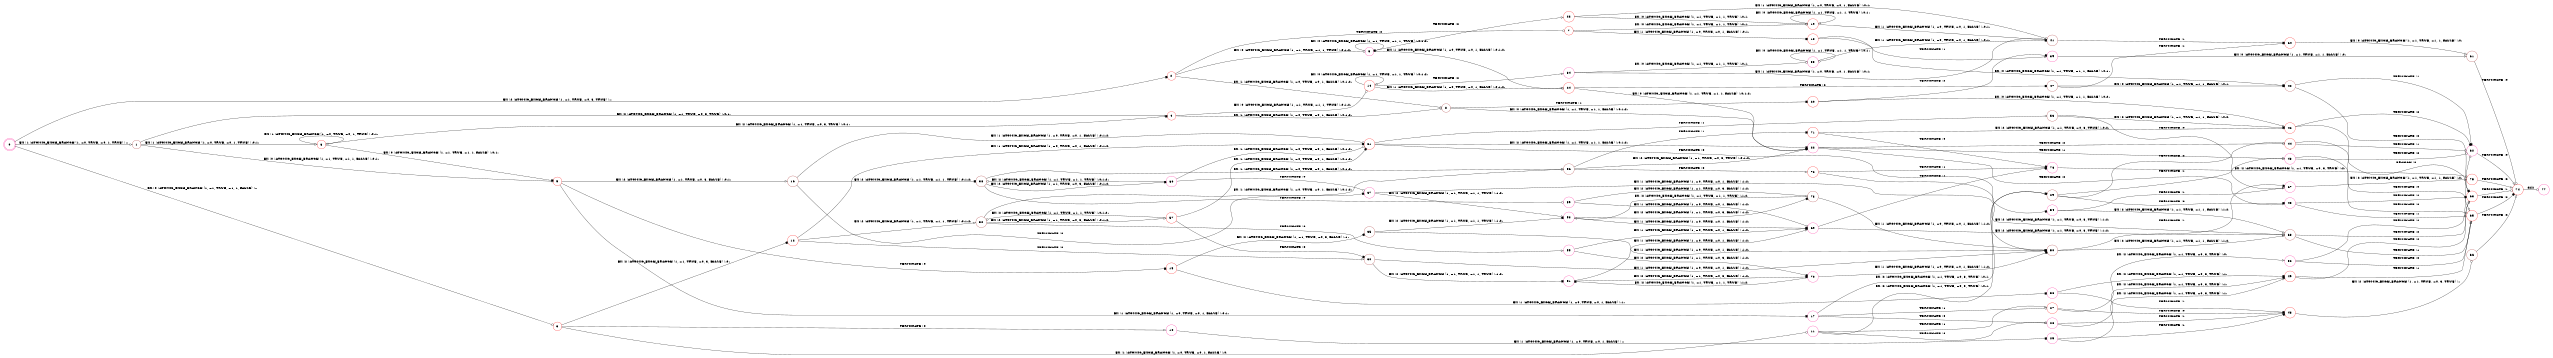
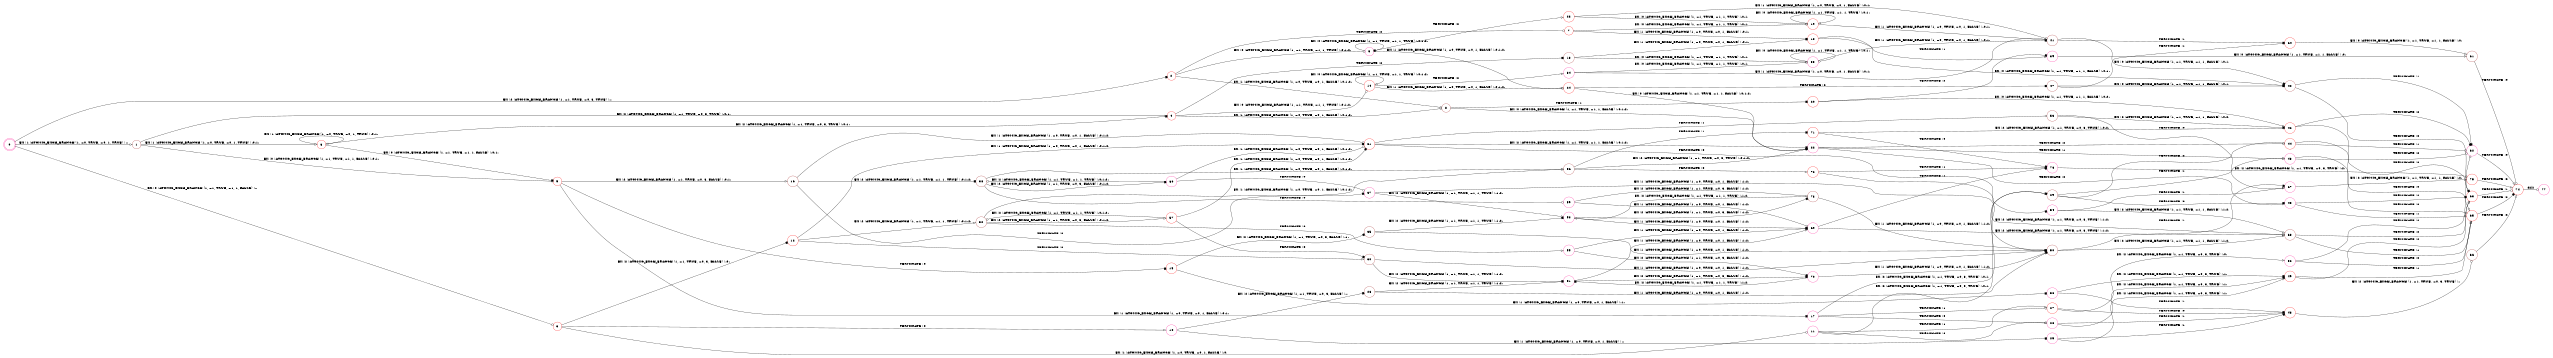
  digraph {
    rankdir=LR
    node [color=deeppink shape=circle]
    edge [arrowhead=box]
    0 [peripheries=2]
    1 [color=brown]
    2 [color=red]
    3 [color=red]
    4 [color=red]
    5 [color=red]
    6 [color=red]
    7 [color=red]
    8 [color=brown]
    9
    10
    11
    12 [color=red]
+   13 [color=brown]
    14 [color=red]
    15 [color=red]
    16 [color=brown]
    17
    18 [color=red]
    19 [color=red]
    20 [color=red]
    22
    23 [color=red]
    24 [color=red]
    25
+   26 [color=brown]
    27 [color=red]
    28
    29 [color=brown]
    30 [color=brown]
    31 [color=red]
    32 [color=brown]
    33
    34
    35 [color=brown]
    36
    37
    38 [color=brown]
    39
    40 [color=brown]
    41 [color=brown]
    42 [color=red]
    43
    44 [color=red]
    45
    47 [color=brown]
    48 [color=red]
    49 [color=red]
    50 [color=brown]
    51
    52
    53 [color=brown]
    54
    55
    56 [color=brown]
    57 [color=red]
    58
    59
    60
    61 [color=brown]
    62
    63 [color=red]
    64 [color=red]
    65 [color=red]
    66 [color=brown]
    67
    68 [color=brown]
    69
    70
    71 [color=red]
    72 [color=red]
    73 [color=brown]
    74 [color=red]
    75 [color=red]
    76
    77
    0 -> 1 [arrowhead=onormal label="EX !1 !ATOMIC_EXCH_BRANCH (1, +0, TRUE, +0, 1, TRUE) !::"]
    0 -> 2 [label="EX !2 !ATOMIC_EXCH_BRANCH (1, +1, TRUE, +0, 3, TRUE) !::"]
    0 -> 3 [arrowhead=odot label="EX !0 !ATOMIC_EXCH_BRANCH (1, +1, TRUE, +1, 1, FALSE) !::"]
    1 -> 4 [arrowhead=onormal label="EX !2 !ATOMIC_EXCH_BRANCH (1, +1, TRUE, +0, 3, TRUE) !:0:1:"]
    1 -> 5 [arrowhead=odot label="EX !0 !ATOMIC_EXCH_BRANCH (1, +1, TRUE, +1, 1, FALSE) !:0:1:"]
    1 -> 6 [arrowhead=onormal label="EX !1 !ATOMIC_EXCH_BRANCH (1, +0, TRUE, +0, 1, TRUE) !:0:1:"]
    2 -> 7 [arrowhead=odot label="TERMINATE !2"]
    2 -> 8 [arrowhead=odot label="EX !1 !ATOMIC_EXCH_BRANCH (1, +0, TRUE, +0, 1, FALSE) !:0:1:2:"]
    2 -> 9 [arrowhead=odot label="EX !0 !ATOMIC_EXCH_BRANCH (1, +1, TRUE, +1, 1, TRUE) !:0:1:2:"]
    3 -> 10 [arrowhead=onormal label="TERMINATE !0"]
    3 -> 11 [arrowhead=odot label="EX !1 !ATOMIC_EXCH_BRANCH (1, +0, TRUE, +0, 1, FALSE) !:0:"]
    3 -> 12 [label="EX !2 !ATOMIC_EXCH_BRANCH (1, +1, TRUE, +0, 3, FALSE) !:0:"]
    4 -> 8 [arrowhead=odot label="EX !1 !ATOMIC_EXCH_BRANCH (1, +0, TRUE, +0, 1, FALSE) !:0:1:2:"]
+   4 -> 13 [label="TERMINATE !2"]
    4 -> 14 [arrowhead=odot label="EX !0 !ATOMIC_EXCH_BRANCH (1, +1, TRUE, +1, 1, TRUE) !:0:1:2:"]
    5 -> 15 [label="TERMINATE !0"]
    5 -> 16 [arrowhead=onormal label="EX !2 !ATOMIC_EXCH_BRANCH (1, +1, TRUE, +0, 3, FALSE) !:0:1:"]
    5 -> 17 [label="EX !1 !ATOMIC_EXCH_BRANCH (1, +0, TRUE, +0, 1, FALSE) !:0:1:"]
    6 -> 4 [label="EX !2 !ATOMIC_EXCH_BRANCH (1, +1, TRUE, +0, 3, TRUE) !:0:1:"]
    6 -> 5 [label="EX !0 !ATOMIC_EXCH_BRANCH (1, +1, TRUE, +1, 1, FALSE) !:0:1:"]
    6 -> 6 [arrowhead=onormal label="EX !1 !ATOMIC_EXCH_BRANCH (1, +0, TRUE, +0, 1, TRUE) !:0:1:"]
    7 -> 18 [label="EX !1 !ATOMIC_EXCH_BRANCH (1, +0, TRUE, +0, 1, FALSE) !:0:1:"]
    7 -> 19 [arrowhead=odot label="EX !0 !ATOMIC_EXCH_BRANCH (1, +1, TRUE, +1, 1, TRUE) !:0:1:"]
    8 -> 20 [label="TERMINATE !1"]
    8 -> 22 [arrowhead=onormal label="EX !0 !ATOMIC_EXCH_BRANCH (1, +1, TRUE, +1, 1, FALSE) !:0:1:2:"]
    9 -> 9 [label="EX !0 !ATOMIC_EXCH_BRANCH (1, +1, TRUE, +1, 1, TRUE) !:0:1:2:"]
    9 -> 23 [arrowhead=onormal label="TERMINATE !2"]
    9 -> 24 [arrowhead=odot label="EX !1 !ATOMIC_EXCH_BRANCH (1, +0, TRUE, +0, 1, FALSE) !:0:1:2:"]
    10 -> 25 [label="EX !1 !ATOMIC_EXCH_BRANCH (1, +0, TRUE, +0, 1, FALSE) !::"]
+   10 -> 26 [label="EX !2 !ATOMIC_EXCH_BRANCH (1, +1, TRUE, +0, 3, FALSE) !::"]
    11 -> 27 [arrowhead=onormal label="TERMINATE !1"]
    11 -> 28 [arrowhead=odot label="TERMINATE !0"]
    11 -> 29 [label="EX !2 !ATOMIC_EXCH_BRANCH (1, +1, TRUE, +0, 3, TRUE) !:0:1:"]
    12 -> 30 [arrowhead=onormal label="TERMINATE !0"]
    12 -> 31 [label="EX !1 !ATOMIC_EXCH_BRANCH (1, +0, TRUE, +0, 1, FALSE) !:0:1:2:"]
    12 -> 32 [arrowhead=onormal label="EX !2 !ATOMIC_EXCH_BRANCH (1, +1, TRUE, +1, 1, TRUE) !:0:1:2:"]
+   13 -> 18 [arrowhead=odot label="EX !1 !ATOMIC_EXCH_BRANCH (1, +0, TRUE, +0, 1, FALSE) !:0:1:"]
+   13 -> 33 [arrowhead=onormal label="EX !0 !ATOMIC_EXCH_BRANCH (1, +1, TRUE, +1, 1, TRUE) !:0:1:"]
    14 -> 14 [arrowhead=onormal label="EX !0 !ATOMIC_EXCH_BRANCH (1, +1, TRUE, +1, 1, TRUE) !:0:1:2:"]
    14 -> 24 [arrowhead=onormal label="EX !1 !ATOMIC_EXCH_BRANCH (1, +0, TRUE, +0, 1, FALSE) !:0:1:2:"]
    14 -> 34 [arrowhead=onormal label="TERMINATE !2"]
    15 -> 35 [label="EX !2 !ATOMIC_EXCH_BRANCH (1, +1, TRUE, +0, 3, FALSE) !:1:"]
    15 -> 36 [label="EX !1 !ATOMIC_EXCH_BRANCH (1, +0, TRUE, +0, 1, FALSE) !:1:"]
    16 -> 31 [arrowhead=odot label="EX !1 !ATOMIC_EXCH_BRANCH (1, +0, TRUE, +0, 1, FALSE) !:0:1:2:"]
    16 -> 37 [label="TERMINATE !0"]
    16 -> 38 [label="EX !2 !ATOMIC_EXCH_BRANCH (1, +1, TRUE, +1, 1, TRUE) !:0:1:2:"]
    17 -> 27 [arrowhead=odot label="TERMINATE !1"]
    17 -> 28 [arrowhead=onormal label="TERMINATE !0"]
    17 -> 29 [arrowhead=onormal label="EX !2 !ATOMIC_EXCH_BRANCH (1, +1, TRUE, +0, 3, TRUE) !:0:1:"]
    18 -> 39 [arrowhead=onormal label="TERMINATE !1"]
    18 -> 40 [label="EX !0 !ATOMIC_EXCH_BRANCH (1, +1, TRUE, +1, 1, FALSE) !:0:1:"]
    19 -> 19 [arrowhead=onormal label="EX !0 !ATOMIC_EXCH_BRANCH (1, +1, TRUE, +1, 1, TRUE) !:0:1:"]
    19 -> 41 [arrowhead=odot label="EX !1 !ATOMIC_EXCH_BRANCH (1, +0, TRUE, +0, 1, FALSE) !:0:1:"]
    20 -> 39 [label="TERMINATE !2"]
    20 -> 42 [arrowhead=onormal label="EX !0 !ATOMIC_EXCH_BRANCH (1, +1, TRUE, +1, 1, FALSE) !:0:2:"]
    22 -> 43 [arrowhead=odot label="TERMINATE !1"]
    22 -> 44 [arrowhead=odot label="TERMINATE !2"]
    22 -> 45 [arrowhead=onormal label="TERMINATE !0"]
    23 -> 19 [arrowhead=odot label="EX !0 !ATOMIC_EXCH_BRANCH (1, +1, TRUE, +1, 1, TRUE) !:0:1:"]
    23 -> 41 [arrowhead=odot label="EX !1 !ATOMIC_EXCH_BRANCH (1, +0, TRUE, +0, 1, FALSE) !:0:1:"]
    24 -> 22 [arrowhead=onormal label="EX !0 !ATOMIC_EXCH_BRANCH (1, +1, TRUE, +1, 1, FALSE) !:0:1:2:"]
    24 -> 47 [label="TERMINATE !2"]
    25 -> 48 [label="TERMINATE !1"]
    25 -> 49 [arrowhead=onormal label="EX !2 !ATOMIC_EXCH_BRANCH (1, +1, TRUE, +0, 3, TRUE) !:1:"]
+   26 -> 50 [arrowhead=onormal label="EX !1 !ATOMIC_EXCH_BRANCH (1, +0, TRUE, +0, 1, FALSE) !:1:2:"]
+   26 -> 51 [arrowhead=odot label="EX !2 !ATOMIC_EXCH_BRANCH (1, +1, TRUE, +1, 1, TRUE) !:1:2:"]
    27 -> 48 [arrowhead=odot label="TERMINATE !0"]
    27 -> 52 [arrowhead=onormal label="EX !2 !ATOMIC_EXCH_BRANCH (1, +1, TRUE, +0, 3, TRUE) !:0:"]
    28 -> 48 [arrowhead=odot label="TERMINATE !1"]
    28 -> 49 [label="EX !2 !ATOMIC_EXCH_BRANCH (1, +1, TRUE, +0, 3, TRUE) !:1:"]
    29 -> 43 [arrowhead=onormal label="TERMINATE !1"]
    29 -> 44 [arrowhead=odot label="TERMINATE !2"]
    29 -> 45 [label="TERMINATE !0"]
    30 -> 50 [label="EX !1 !ATOMIC_EXCH_BRANCH (1, +0, TRUE, +0, 1, FALSE) !:1:2:"]
    30 -> 51 [label="EX !2 !ATOMIC_EXCH_BRANCH (1, +1, TRUE, +1, 1, TRUE) !:1:2:"]
    31 -> 22 [label="EX !2 !ATOMIC_EXCH_BRANCH (1, +1, TRUE, +1, 1, FALSE) !:0:1:2:"]
    31 -> 53 [arrowhead=odot label="TERMINATE !1"]
    31 -> 54 [label="TERMINATE !0"]
    32 -> 55 [arrowhead=onormal label="TERMINATE !0"]
    32 -> 56 [arrowhead=onormal label="EX !1 !ATOMIC_EXCH_BRANCH (1, +0, TRUE, +0, 1, FALSE) !:0:1:2:"]
    32 -> 57 [arrowhead=onormal label="EX !2 !ATOMIC_EXCH_BRANCH (1, +1, TRUE, +0, 3, FALSE) !:0:1:2:"]
    33 -> 33 [arrowhead=odot label="EX !0 !ATOMIC_EXCH_BRANCH (1, +1, TRUE, +1, 1, TRUE) !:0:1:"]
    33 -> 41 [label="EX !1 !ATOMIC_EXCH_BRANCH (1, +0, TRUE, +0, 1, FALSE) !:0:1:"]
    34 -> 33 [arrowhead=odot label="EX !0 !ATOMIC_EXCH_BRANCH (1, +1, TRUE, +1, 1, TRUE) !:0:1:"]
    34 -> 41 [arrowhead=onormal label="EX !1 !ATOMIC_EXCH_BRANCH (1, +0, TRUE, +0, 1, FALSE) !:0:1:"]
    35 -> 50 [label="EX !1 !ATOMIC_EXCH_BRANCH (1, +0, TRUE, +0, 1, FALSE) !:1:2:"]
    35 -> 58 [label="EX !2 !ATOMIC_EXCH_BRANCH (1, +1, TRUE, +1, 1, TRUE) !:1:2:"]
    36 -> 48 [label="TERMINATE !1"]
    36 -> 49 [label="EX !2 !ATOMIC_EXCH_BRANCH (1, +1, TRUE, +0, 3, TRUE) !:1:"]
    37 -> 50 [arrowhead=onormal label="EX !1 !ATOMIC_EXCH_BRANCH (1, +0, TRUE, +0, 1, FALSE) !:1:2:"]
    37 -> 58 [arrowhead=onormal label="EX !2 !ATOMIC_EXCH_BRANCH (1, +1, TRUE, +1, 1, TRUE) !:1:2:"]
    38 -> 56 [arrowhead=odot label="EX !1 !ATOMIC_EXCH_BRANCH (1, +0, TRUE, +0, 1, FALSE) !:0:1:2:"]
    38 -> 59 [arrowhead=odot label="TERMINATE !0"]
    38 -> 60 [label="EX !2 !ATOMIC_EXCH_BRANCH (1, +1, TRUE, +0, 3, FALSE) !:0:1:2:"]
    39 -> 61 [arrowhead=onormal label="EX !0 !ATOMIC_EXCH_BRANCH (1, +1, TRUE, +1, 1, FALSE) !:0:"]
    40 -> 62 [label="TERMINATE !1"]
    40 -> 63 [arrowhead=odot label="TERMINATE !0"]
+   41 -> 40 [label="EX !0 !ATOMIC_EXCH_BRANCH (1, +1, TRUE, +1, 1, FALSE) !:0:1:"]
    41 -> 64 [label="TERMINATE !1"]
    42 -> 62 [label="TERMINATE !2"]
    42 -> 65 [arrowhead=onormal label="TERMINATE !0"]
    43 -> 62 [arrowhead=odot label="TERMINATE !2"]
    43 -> 65 [arrowhead=odot label="TERMINATE !0"]
    44 -> 62 [arrowhead=odot label="TERMINATE !1"]
-   44 -> 63 [label="BRANCH !0"]
+   44 -> 63 [label="TERMINATE !0"]
    45 -> 63 [label="TERMINATE !2"]
    45 -> 65 [arrowhead=onormal label="TERMINATE !1"]
    47 -> 40 [label="EX !0 !ATOMIC_EXCH_BRANCH (1, +1, TRUE, +1, 1, FALSE) !:0:1:"]
    47 -> 64 [arrowhead=odot label="TERMINATE !1"]
    48 -> 66 [arrowhead=odot label="EX !2 !ATOMIC_EXCH_BRANCH (1, +1, TRUE, +0, 3, TRUE) !::"]
    49 -> 63 [arrowhead=odot label="TERMINATE !2"]
    49 -> 65 [arrowhead=odot label="TERMINATE !1"]
    50 -> 67 [label="TERMINATE !1"]
    50 -> 68 [arrowhead=onormal label="EX !2 !ATOMIC_EXCH_BRANCH (1, +1, TRUE, +1, 1, FALSE) !:1:2:"]
    51 -> 69 [arrowhead=onormal label="EX !1 !ATOMIC_EXCH_BRANCH (1, +0, TRUE, +0, 1, FALSE) !:1:2:"]
    51 -> 70 [label="EX !2 !ATOMIC_EXCH_BRANCH (1, +1, TRUE, +0, 3, FALSE) !:1:2:"]
    52 -> 62 [arrowhead=odot label="TERMINATE !2"]
    52 -> 65 [arrowhead=onormal label="TERMINATE !0"]
    53 -> 42 [label="EX !2 !ATOMIC_EXCH_BRANCH (1, +1, TRUE, +1, 1, FALSE) !:0:2:"]
    53 -> 67 [arrowhead=onormal label="TERMINATE !0"]
    54 -> 67 [arrowhead=onormal label="TERMINATE !1"]
    54 -> 68 [arrowhead=onormal label="EX !2 !ATOMIC_EXCH_BRANCH (1, +1, TRUE, +1, 1, FALSE) !:1:2:"]
    55 -> 69 [label="EX !1 !ATOMIC_EXCH_BRANCH (1, +0, TRUE, +0, 1, FALSE) !:1:2:"]
    55 -> 70 [label="EX !2 !ATOMIC_EXCH_BRANCH (1, +1, TRUE, +0, 3, FALSE) !:1:2:"]
    56 -> 22 [label="EX !2 !ATOMIC_EXCH_BRANCH (1, +1, TRUE, +0, 3, TRUE) !:0:1:2:"]
    56 -> 71 [label="TERMINATE !1"]
    56 -> 72 [arrowhead=onormal label="TERMINATE !0"]
    57 -> 30 [label="TERMINATE !0"]
    57 -> 31 [label="EX !1 !ATOMIC_EXCH_BRANCH (1, +0, TRUE, +0, 1, FALSE) !:0:1:2:"]
    57 -> 32 [arrowhead=odot label="EX !2 !ATOMIC_EXCH_BRANCH (1, +1, TRUE, +1, 1, TRUE) !:0:1:2:"]
    58 -> 69 [label="EX !1 !ATOMIC_EXCH_BRANCH (1, +0, TRUE, +0, 1, FALSE) !:1:2:"]
    58 -> 73 [label="EX !2 !ATOMIC_EXCH_BRANCH (1, +1, TRUE, +0, 3, FALSE) !:1:2:"]
    59 -> 69 [arrowhead=odot label="EX !1 !ATOMIC_EXCH_BRANCH (1, +0, TRUE, +0, 1, FALSE) !:1:2:"]
    59 -> 73 [arrowhead=odot label="EX !2 !ATOMIC_EXCH_BRANCH (1, +1, TRUE, +0, 3, FALSE) !:1:2:"]
    60 -> 31 [arrowhead=odot label="EX !1 !ATOMIC_EXCH_BRANCH (1, +0, TRUE, +0, 1, FALSE) !:0:1:2:"]
    60 -> 37 [arrowhead=odot label="TERMINATE !0"]
    60 -> 38 [arrowhead=odot label="EX !2 !ATOMIC_EXCH_BRANCH (1, +1, TRUE, +1, 1, TRUE) !:0:1:2:"]
    61 -> 74 [arrowhead=odot label="TERMINATE !0"]
    62 -> 74 [arrowhead=onormal label="TERMINATE !0"]
    63 -> 74 [arrowhead=odot label="TERMINATE !1"]
    64 -> 61 [arrowhead=onormal label="EX !0 !ATOMIC_EXCH_BRANCH (1, +1, TRUE, +1, 1, FALSE) !:0:"]
    65 -> 74 [label="TERMINATE !2"]
    66 -> 74 [arrowhead=onormal label="TERMINATE !2"]
    67 -> 75 [arrowhead=onormal label="EX !2 !ATOMIC_EXCH_BRANCH (1, +1, TRUE, +1, 1, FALSE) !:2:"]
    68 -> 63 [arrowhead=onormal label="TERMINATE !2"]
    68 -> 65 [arrowhead=onormal label="TERMINATE !1"]
    69 -> 68 [arrowhead=odot label="EX !2 !ATOMIC_EXCH_BRANCH (1, +1, TRUE, +0, 3, TRUE) !:1:2:"]
    69 -> 76 [label="TERMINATE !1"]
    70 -> 50 [label="EX !1 !ATOMIC_EXCH_BRANCH (1, +0, TRUE, +0, 1, FALSE) !:1:2:"]
    70 -> 51 [label="EX !2 !ATOMIC_EXCH_BRANCH (1, +1, TRUE, +1, 1, TRUE) !:1:2:"]
    71 -> 42 [arrowhead=odot label="EX !2 !ATOMIC_EXCH_BRANCH (1, +1, TRUE, +0, 3, TRUE) !:0:2:"]
    71 -> 76 [label="TERMINATE !0"]
    72 -> 68 [arrowhead=onormal label="EX !2 !ATOMIC_EXCH_BRANCH (1, +1, TRUE, +0, 3, TRUE) !:1:2:"]
    72 -> 76 [arrowhead=onormal label="TERMINATE !1"]
    73 -> 50 [arrowhead=onormal label="EX !1 !ATOMIC_EXCH_BRANCH (1, +0, TRUE, +0, 1, FALSE) !:1:2:"]
    73 -> 58 [arrowhead=onormal label="EX !2 !ATOMIC_EXCH_BRANCH (1, +1, TRUE, +1, 1, TRUE) !:1:2:"]
    74 -> 77 [arrowhead=odot label=exit]
    75 -> 74 [arrowhead=onormal label="TERMINATE !2"]
    76 -> 75 [arrowhead=odot label="EX !2 !ATOMIC_EXCH_BRANCH (1, +1, TRUE, +0, 3, TRUE) !:2:"]
  }
